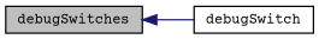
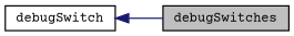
  digraph {
    rankdir=LR
    fontname="Courier Prime"
    node [color=black fontname="Courier Prime" fontsize=10 shape=record]
    n1 [fillcolor=grey75 fontcolor=black height=0.2 label=debugSwitches style=filled width=0.4]
    n2 [height=0.2 label=debugSwitch width=0.4]
-   n1 -> n2 [color=midnightblue dir=back fontname="Courier Prime" fontsize=10 labelfontname=Helvetica labelfontsize=10 style=solid]
+   n2 -> n1 [color=midnightblue dir=back fontname="Courier Prime" fontsize=10 labelfontname=Helvetica labelfontsize=10 style=solid]
  }
